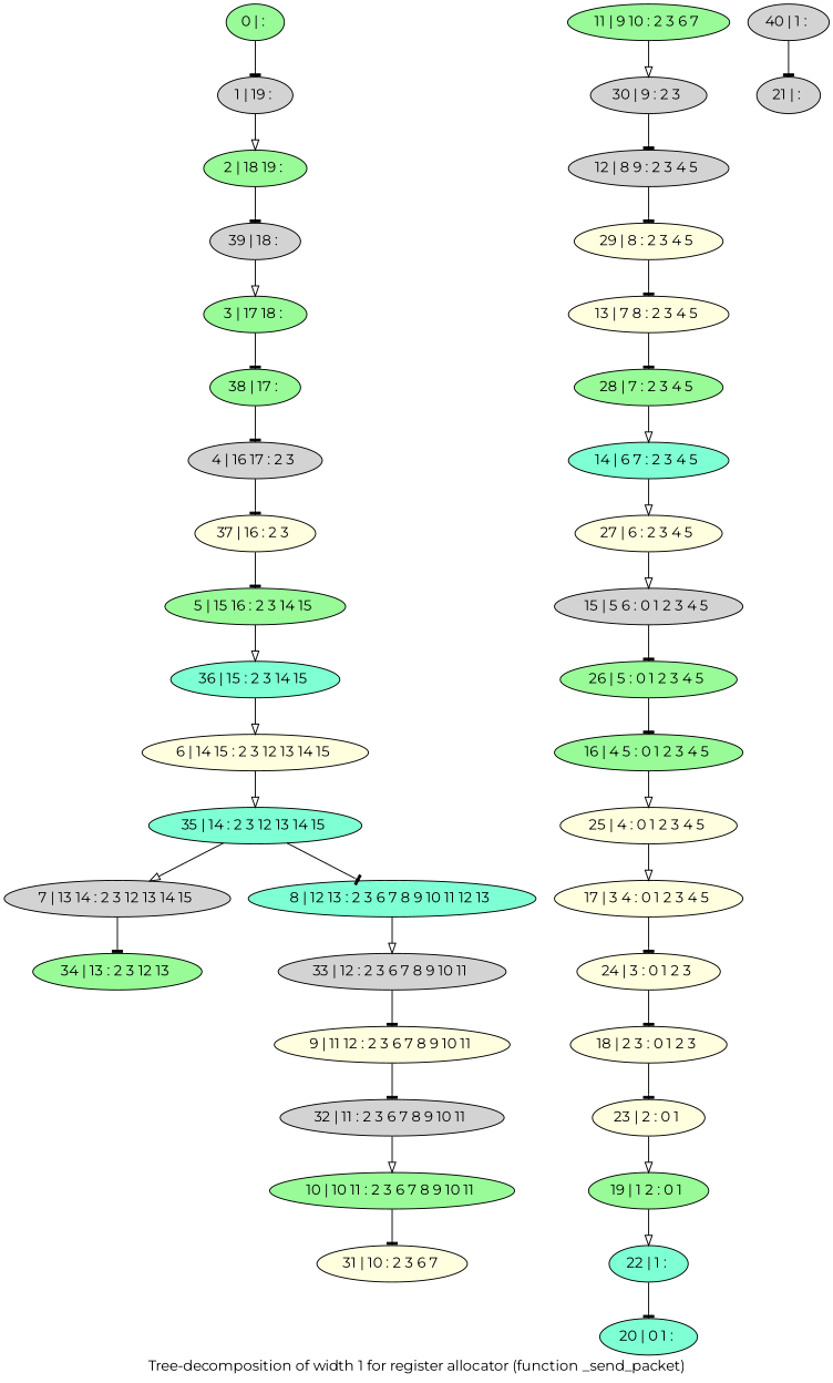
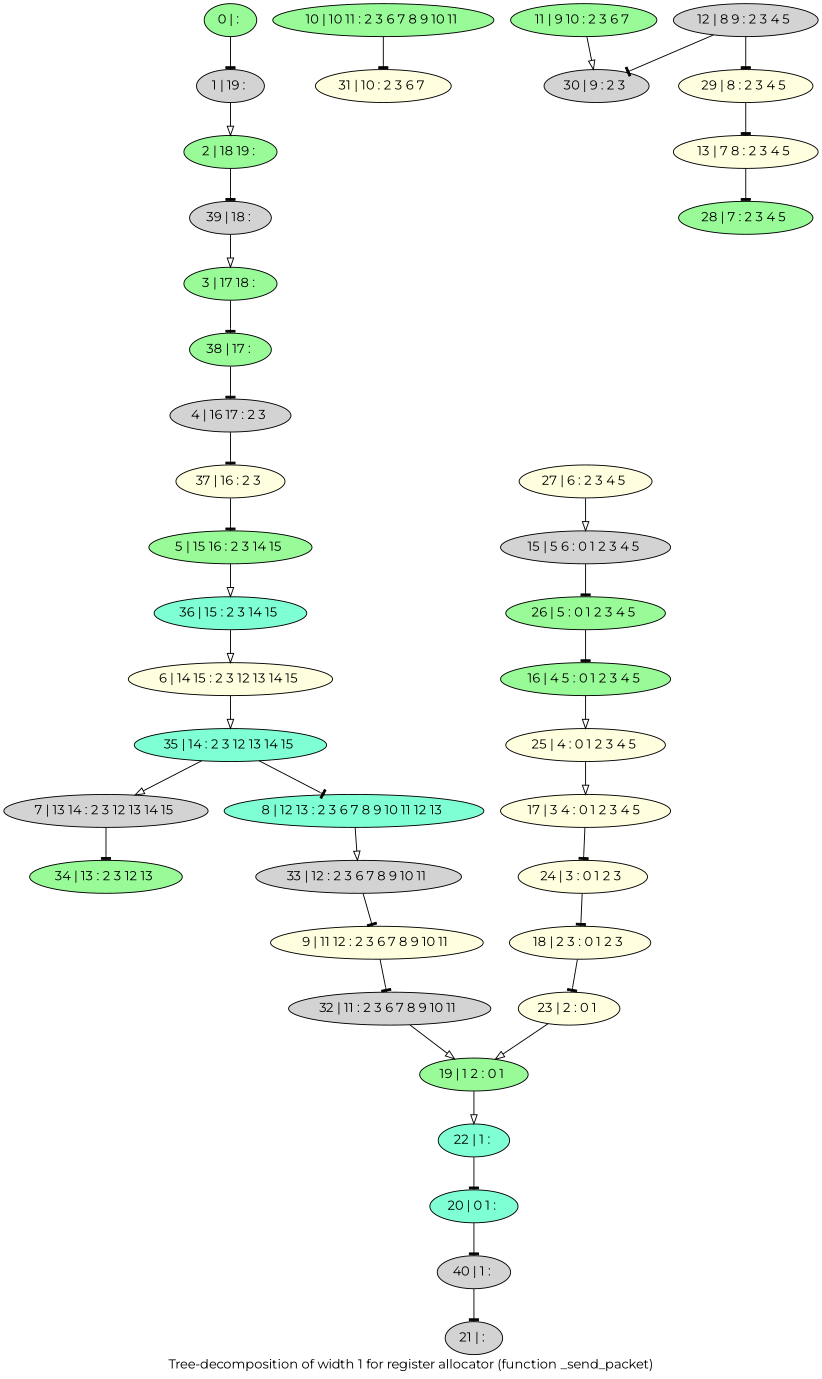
  digraph {
    fontname=Montserrat
    label="Tree-decomposition of width 1 for register allocator (function _send_packet)"
    node [fillcolor=palegreen fontname=Montserrat style=filled]
    edge [arrowhead=tee fontname=Montserrat]
    n1 [label="0 | : "]
    n2 [fillcolor=lightgrey label="1 | 19 : "]
    n3 [label="2 | 18 19 : "]
    n4 [fillcolor=lightgrey label="39 | 18 : "]
    n5 [label="3 | 17 18 : "]
    n6 [label="38 | 17 : "]
    n7 [fillcolor=lightgrey label="4 | 16 17 : 2 3 "]
    n8 [fillcolor=lightyellow label="37 | 16 : 2 3 "]
    n9 [label="5 | 15 16 : 2 3 14 15 "]
    n10 [fillcolor=aquamarine label="36 | 15 : 2 3 14 15 "]
    n11 [fillcolor=lightyellow label="6 | 14 15 : 2 3 12 13 14 15 "]
    n12 [fillcolor=aquamarine label="35 | 14 : 2 3 12 13 14 15 "]
    n13 [fillcolor=lightgrey label="7 | 13 14 : 2 3 12 13 14 15 "]
    n14 [fillcolor=aquamarine label="8 | 12 13 : 2 3 6 7 8 9 10 11 12 13 "]
    n15 [label="34 | 13 : 2 3 12 13 "]
    n16 [fillcolor=lightgrey label="33 | 12 : 2 3 6 7 8 9 10 11 "]
    n17 [fillcolor=lightyellow label="9 | 11 12 : 2 3 6 7 8 9 10 11 "]
    n18 [fillcolor=lightgrey label="32 | 11 : 2 3 6 7 8 9 10 11 "]
    n19 [label="10 | 10 11 : 2 3 6 7 8 9 10 11 "]
    n20 [fillcolor=lightyellow label="31 | 10 : 2 3 6 7 "]
    n21 [label="11 | 9 10 : 2 3 6 7 "]
    n22 [fillcolor=lightgrey label="30 | 9 : 2 3 "]
    n23 [fillcolor=lightgrey label="12 | 8 9 : 2 3 4 5 "]
    n24 [fillcolor=lightyellow label="29 | 8 : 2 3 4 5 "]
    n25 [fillcolor=lightyellow label="13 | 7 8 : 2 3 4 5 "]
    n26 [label="28 | 7 : 2 3 4 5 "]
-   n27 [fillcolor=aquamarine label="14 | 6 7 : 2 3 4 5 "]
    n28 [fillcolor=lightyellow label="27 | 6 : 2 3 4 5 "]
    n29 [fillcolor=lightgrey label="15 | 5 6 : 0 1 2 3 4 5 "]
    n30 [label="26 | 5 : 0 1 2 3 4 5 "]
    n31 [label="16 | 4 5 : 0 1 2 3 4 5 "]
    n32 [fillcolor=lightyellow label="25 | 4 : 0 1 2 3 4 5 "]
    n33 [fillcolor=lightyellow label="17 | 3 4 : 0 1 2 3 4 5 "]
    n34 [fillcolor=lightyellow label="24 | 3 : 0 1 2 3 "]
    n35 [fillcolor=lightyellow label="18 | 2 3 : 0 1 2 3 "]
    n36 [fillcolor=lightyellow label="23 | 2 : 0 1 "]
    n37 [label="19 | 1 2 : 0 1 "]
    n38 [fillcolor=aquamarine label="22 | 1 : "]
    n39 [fillcolor=aquamarine label="20 | 0 1 : "]
    n40 [fillcolor=lightgrey label="40 | 1 : "]
    n41 [fillcolor=lightgrey label="21 | : "]
    n1 -> n2
    n2 -> n3 [arrowhead=onormal]
    n3 -> n4
    n4 -> n5 [arrowhead=onormal]
    n5 -> n6
    n6 -> n7
    n7 -> n8
    n8 -> n9
    n9 -> n10 [arrowhead=onormal]
    n10 -> n11 [arrowhead=onormal]
    n11 -> n12 [arrowhead=onormal]
    n12 -> n13 [arrowhead=onormal]
    n12 -> n14
    n13 -> n15
    n14 -> n16 [arrowhead=onormal]
    n16 -> n17
    n17 -> n18
-   n18 -> n19 [arrowhead=onormal]
+   n18 -> n37 [arrowhead=onormal]
    n19 -> n20
    n21 -> n22 [arrowhead=onormal]
-   n22 -> n23
+   n23 -> n22
    n23 -> n24
    n24 -> n25
    n25 -> n26
-   n26 -> n27 [arrowhead=onormal]
-   n27 -> n28 [arrowhead=onormal]
    n28 -> n29 [arrowhead=onormal]
    n29 -> n30
    n30 -> n31
    n31 -> n32 [arrowhead=onormal]
    n32 -> n33 [arrowhead=onormal]
    n33 -> n34
    n34 -> n35
    n35 -> n36
    n36 -> n37 [arrowhead=onormal]
    n37 -> n38 [arrowhead=onormal]
    n38 -> n39
+   n39 -> n40
    n40 -> n41
  }
